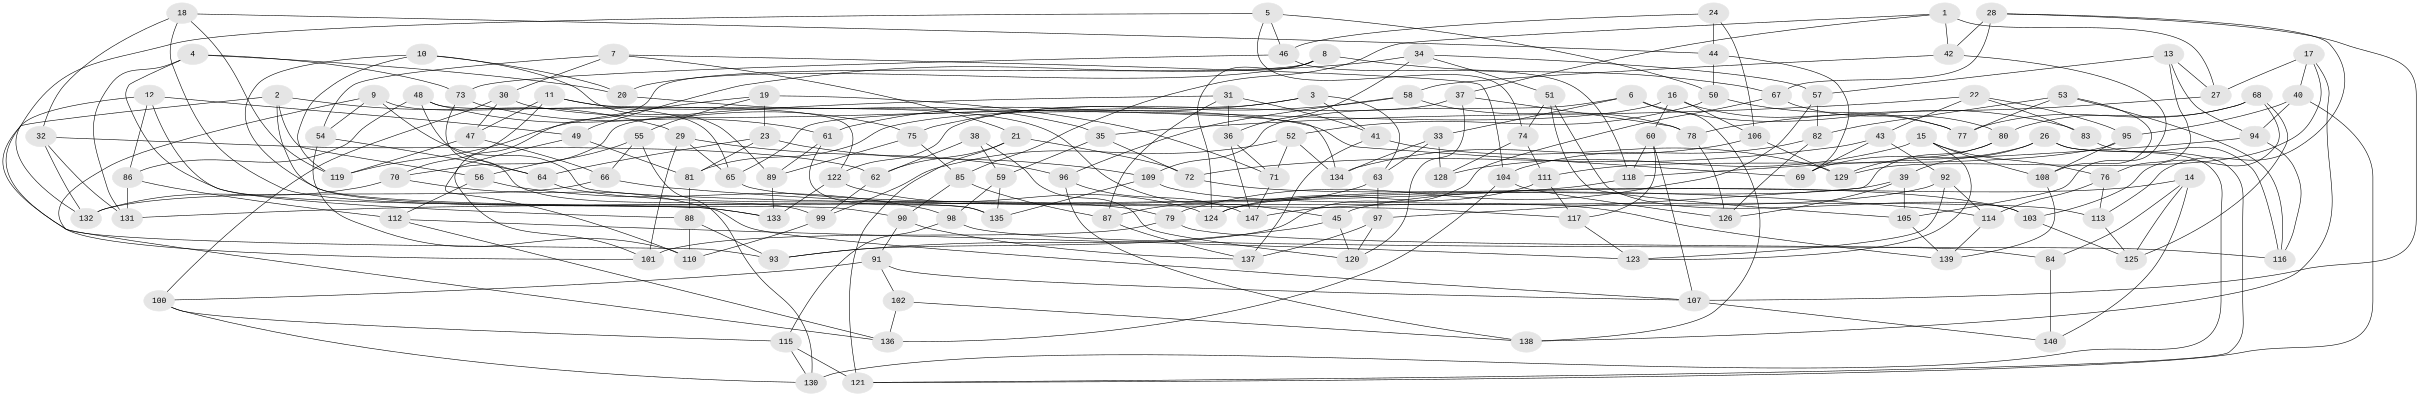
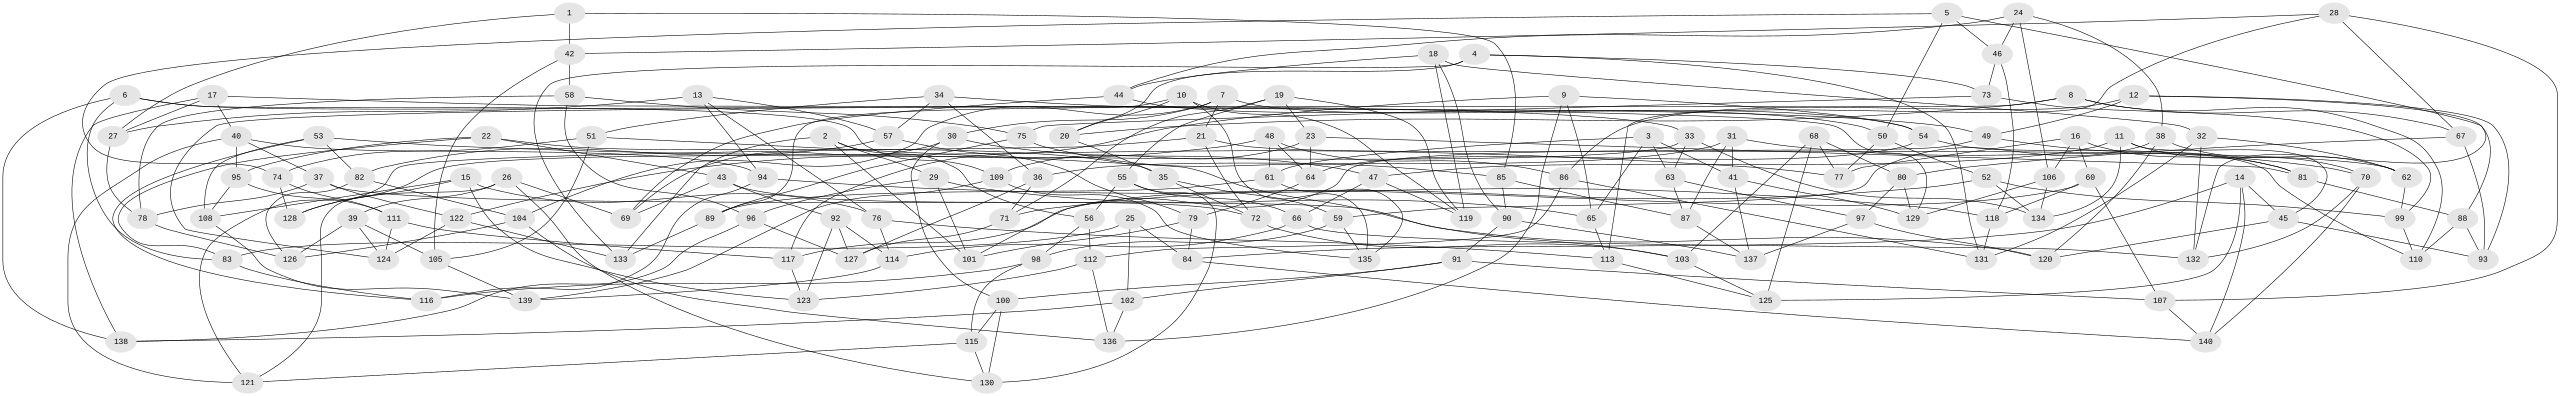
  graph {
    fontname="Liberation Mono"
    node [color=gray90 fontname="Liberation Mono" style=filled]
    edge [fontname="Liberation Mono"]
    1
    27
    37
    42
    85
    78
    120
    122
    105
    58
    90
    87
    2
    29
    56
    101
    133
    65
    96
    98
    112
    3
    41
    61
    63
    129
    137
    89
    135
    97
    113
    4
    20
    73
    131
    35
    99
    75
    5
    46
    50
    74
    132
    118
    77
    52
    128
    111
    6
    33
    83
    109
    138
    134
    116
    139
    7
    21
    30
    54
    104
    62
    72
    121
    47
    69
    100
    110
    64
    136
    126
    8
    67
    124
    93
    80
    9
    117
    123
    10
    119
    11
    45
    70
    66
    140
    12
    49
    86
    88
    81
    13
    57
    76
    94
    82
    79
    114
    14
    84
    125
    15
    108
    16
    60
    106
    107
    17
    40
    95
    18
    32
    44
    91
    19
    23
    55
    71
    130
-   127 [label=147]
+   127
    59
    103
    22
    43
    92
    24
    38
+   25
    102
    26
    39
    28
    115
    31
    36
    34
    51
    48
    53
    68
    1 -- 27
-   1 -- 37
+   40 -- 37
    1 -- 42
    1 -- 85
    27 -- 78
    37 -- 78
    37 -- 120
    37 -- 122
    42 -- 105
    42 -- 58
    85 -- 90
    85 -- 87
    78 -- 126
    122 -- 133
    122 -- 124
    105 -- 139
    58 -- 78
    58 -- 96
    58 -- 75
    90 -- 137
    90 -- 91
    87 -- 137
    2 -- 29
    2 -- 56
    2 -- 101
    2 -- 133
    29 -- 101
    29 -- 65
    29 -- 96
    56 -- 98
    56 -- 112
    65 -- 113
    96 -- 138
    96 -- 127
    98 -- 116
    98 -- 115
    112 -- 136
    112 -- 123
    3 -- 65
    3 -- 41
    3 -- 61
    3 -- 63
    41 -- 129
    41 -- 137
    61 -- 89
    61 -- 135
    63 -- 87
    63 -- 97
    89 -- 133
    97 -- 120
    97 -- 137
    113 -- 125
    4 -- 133
    4 -- 20
    4 -- 73
    4 -- 131
    20 -- 35
    73 -- 99
    73 -- 75
    35 -- 72
    35 -- 59
    99 -- 110
    75 -- 85
    75 -- 89
    5 -- 46
    5 -- 50
    5 -- 74
    5 -- 132
    46 -- 73
    46 -- 118
    50 -- 77
    50 -- 52
    74 -- 128
    74 -- 111
    118 -- 131
    52 -- 99
    52 -- 134
    52 -- 71
    111 -- 124
    111 -- 117
    6 -- 33
    6 -- 83
    6 -- 109
    6 -- 138
    33 -- 63
    33 -- 128
    33 -- 134
    83 -- 116
    109 -- 135
    109 -- 139
    7 -- 21
    7 -- 30
    7 -- 54
    7 -- 104
    21 -- 62
    21 -- 72
    21 -- 121
    30 -- 47
    30 -- 69
    30 -- 100
    54 -- 110
    54 -- 64
    104 -- 136
    104 -- 126
    62 -- 99
    72 -- 103
    47 -- 119
    47 -- 66
    100 -- 130
    100 -- 115
    64 -- 79
    8 -- 20
    8 -- 110
    8 -- 67
    8 -- 124
    67 -- 93
    67 -- 80
    80 -- 129
    80 -- 97
    9 -- 65
    9 -- 54
    9 -- 136
    9 -- 117
    117 -- 123
    10 -- 89
    10 -- 135
    10 -- 20
    10 -- 119
    11 -- 134
    11 -- 47
    11 -- 45
    11 -- 70
    45 -- 120
    45 -- 93
    70 -- 132
-   70 -- 107
+   70 -- 140
    66 -- 132
    66 -- 114
    12 -- 93
    12 -- 49
    12 -- 86
    12 -- 88
    49 -- 101
    49 -- 81
    86 -- 112
    86 -- 131
    88 -- 110
    88 -- 93
    81 -- 88
    13 -- 27
    13 -- 57
    13 -- 76
    13 -- 94
    57 -- 82
    57 -- 79
    76 -- 113
    76 -- 114
    94 -- 118
    94 -- 116
    82 -- 104
    82 -- 126
    79 -- 101
    79 -- 84
    114 -- 139
    14 -- 45
    14 -- 140
    14 -- 84
    14 -- 125
    84 -- 140
    15 -- 128
    15 -- 123
    15 -- 76
    15 -- 108
    108 -- 139
    16 -- 77
    16 -- 81
    16 -- 60
    16 -- 106
    60 -- 118
    60 -- 117
    60 -- 107
    106 -- 129
    106 -- 134
    107 -- 140
    17 -- 27
    17 -- 129
    17 -- 138
    17 -- 40
    40 -- 121
    40 -- 94
    40 -- 95
    95 -- 111
    95 -- 108
    18 -- 90
    18 -- 119
    18 -- 32
    18 -- 44
    32 -- 131
    32 -- 132
    32 -- 62
    44 -- 50
    44 -- 69
    91 -- 100
    91 -- 107
    91 -- 102
    19 -- 119
    19 -- 23
    19 -- 55
    19 -- 71
    23 -- 109
    23 -- 64
    23 -- 81
    55 -- 56
    55 -- 66
    55 -- 130
    71 -- 127
    59 -- 98
    59 -- 135
    103 -- 125
    22 -- 35
    22 -- 83
    22 -- 95
    22 -- 43
    43 -- 72
    43 -- 69
    43 -- 92
    92 -- 123
    92 -- 114
    92 -- 127
    24 -- 46
    24 -- 106
    24 -- 44
+   24 -- 38
    38 -- 120
    38 -- 62
    38 -- 59
+   25 -- 83
+   25 -- 84
+   25 -- 102
    102 -- 138
    102 -- 136
    26 -- 121
    26 -- 69
    26 -- 130
    26 -- 39
    39 -- 105
    39 -- 126
    39 -- 124
    28 -- 42
    28 -- 113
    28 -- 67
    28 -- 107
    115 -- 121
    115 -- 130
    31 -- 87
    31 -- 41
    31 -- 70
    31 -- 36
    36 -- 71
    36 -- 127
    34 -- 49
    34 -- 57
    34 -- 36
    34 -- 51
    51 -- 105
    51 -- 74
    51 -- 103
    48 -- 122
    48 -- 61
    48 -- 64
    48 -- 86
    53 -- 77
    53 -- 116
    53 -- 82
    53 -- 108
    68 -- 77
    68 -- 80
    68 -- 125
    68 -- 103
  }
